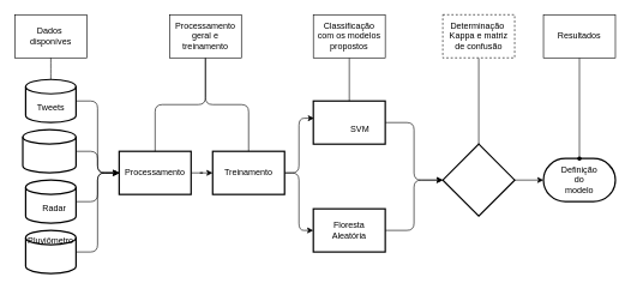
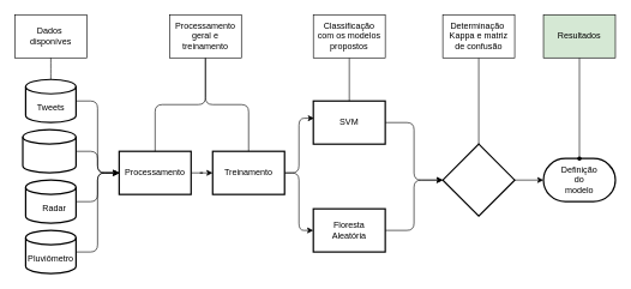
  <mxCell id="0" />
  <mxCell id="1" parent="0" />
  <mxCell id="2" value="" style="orthogonalLoop=1;jettySize=auto;entryX=0;entryY=0.5;entryDx=0;entryDy=0;elbow=vertical;edgeStyle=orthogonalEdgeStyle;spacing=7;spacingTop=0;fontSize=12;html=1;" edge="1" parent="1" source="3" target="11"><mxGeometry relative="1" as="geometry"><mxPoint x="185" y="140" as="targetPoint" /></mxGeometry></mxCell>
  <mxCell id="3" value="" style="strokeWidth=2;shape=mxgraph.flowchart.database;whiteSpace=wrap;spacing=7;spacingTop=0;fontSize=12;html=1;" vertex="1" parent="1"><mxGeometry x="35" y="110" width="70" height="60" as="geometry" /></mxCell>
  <mxCell id="4" value="" style="orthogonalLoop=1;jettySize=auto;elbow=vertical;edgeStyle=orthogonalEdgeStyle;spacing=7;spacingTop=0;fontSize=12;html=1;" edge="1" parent="1" source="5" target="11"><mxGeometry relative="1" as="geometry" /></mxCell>
  <mxCell id="5" value="" style="strokeWidth=2;shape=mxgraph.flowchart.database;whiteSpace=wrap;spacing=7;spacingTop=0;fontSize=12;html=1;" vertex="1" parent="1"><mxGeometry x="31" y="180" width="74" height="60" as="geometry" /></mxCell>
  <mxCell id="6" value="" style="edgeStyle=orthogonalEdgeStyle;orthogonalLoop=1;jettySize=auto;spacing=7;spacingTop=0;fontSize=12;html=1;" edge="1" parent="1" source="7" target="11"><mxGeometry relative="1" as="geometry" /></mxCell>
  <mxCell id="7" value="" style="strokeWidth=2;shape=mxgraph.flowchart.database;whiteSpace=wrap;spacing=7;spacingTop=0;fontSize=12;html=1;" vertex="1" parent="1"><mxGeometry x="35" y="250" width="70" height="60" as="geometry" /></mxCell>
  <mxCell id="8" value="" style="edgeStyle=orthogonalEdgeStyle;orthogonalLoop=1;jettySize=auto;entryX=0;entryY=0.5;entryDx=0;entryDy=0;spacing=7;spacingTop=0;fontSize=12;html=1;" edge="1" parent="1" source="9" target="11"><mxGeometry relative="1" as="geometry"><mxPoint x="215" y="350" as="targetPoint" /></mxGeometry></mxCell>
  <mxCell id="9" value="" style="strokeWidth=2;shape=mxgraph.flowchart.database;whiteSpace=wrap;spacing=7;spacingTop=0;fontSize=12;html=1;" vertex="1" parent="1"><mxGeometry x="35" y="320" width="70" height="60" as="geometry" /></mxCell>
  <mxCell id="10" value="" style="edgeStyle=orthogonalEdgeStyle;orthogonalLoop=1;jettySize=auto;spacing=7;spacingTop=0;fontSize=12;html=1;" edge="1" parent="1" source="11" target="15"><mxGeometry relative="1" as="geometry" /></mxCell>
  <mxCell id="11" value="" style="whiteSpace=wrap;absoluteArcSize=1;arcSize=12;strokeWidth=2;spacing=7;spacingTop=0;fontSize=12;html=1;" vertex="1" parent="1"><mxGeometry x="165" y="210" width="100" height="60" as="geometry" /></mxCell>
  <mxCell id="12" value="" style="edgeStyle=orthogonalEdgeStyle;orthogonalLoop=1;jettySize=auto;entryX=0.01;entryY=0.4;entryDx=0;entryDy=0;entryPerimeter=0;spacing=7;spacingTop=0;fontSize=12;html=1;" edge="1" parent="1" source="15" target="17"><mxGeometry relative="1" as="geometry"><mxPoint x="525" y="240" as="targetPoint" /></mxGeometry></mxCell>
  <mxCell id="13" value="" style="edgeStyle=orthogonalEdgeStyle;orthogonalLoop=1;jettySize=auto;entryX=0;entryY=0.5;entryDx=0;entryDy=0;spacing=7;spacingTop=0;fontSize=12;html=1;" edge="1" parent="1" source="15" target="19"><mxGeometry relative="1" as="geometry"><mxPoint x="345" y="380" as="targetPoint" /></mxGeometry></mxCell>
  <mxCell id="14" value="" style="edgeStyle=orthogonalEdgeStyle;orthogonalLoop=1;jettySize=auto;endArrow=none;endFill=0;entryX=0.5;entryY=1;entryDx=0;entryDy=0;spacing=7;spacingTop=0;fontSize=12;html=1;" edge="1" parent="1" source="15" target="26"><mxGeometry relative="1" as="geometry"><mxPoint x="345" y="100" as="targetPoint" /></mxGeometry></mxCell>
  <mxCell id="15" value="" style="whiteSpace=wrap;absoluteArcSize=1;arcSize=12;strokeWidth=2;spacing=7;spacingTop=0;fontSize=12;html=1;" vertex="1" parent="1"><mxGeometry x="295" y="210" width="100" height="60" as="geometry" /></mxCell>
  <mxCell id="16" value="" style="edgeStyle=orthogonalEdgeStyle;orthogonalLoop=1;jettySize=auto;spacing=7;spacingTop=0;fontSize=12;html=1;" edge="1" parent="1" source="17" target="21"><mxGeometry relative="1" as="geometry" /></mxCell>
  <mxCell id="17" value="" style="whiteSpace=wrap;absoluteArcSize=1;arcSize=12;strokeWidth=2;spacing=7;spacingTop=0;fontSize=12;html=1;" vertex="1" parent="1"><mxGeometry x="435" y="140" width="100" height="60" as="geometry" /></mxCell>
  <mxCell id="18" value="" style="edgeStyle=orthogonalEdgeStyle;orthogonalLoop=1;jettySize=auto;spacing=7;spacingTop=0;fontSize=12;html=1;" edge="1" parent="1" source="19" target="21"><mxGeometry relative="1" as="geometry" /></mxCell>
  <mxCell id="19" value="" style="whiteSpace=wrap;absoluteArcSize=1;arcSize=12;strokeWidth=2;spacing=7;spacingTop=0;fontSize=12;html=1;" vertex="1" parent="1"><mxGeometry x="435" y="290" width="100" height="60" as="geometry" /></mxCell>
  <mxCell id="20" value="" style="edgeStyle=orthogonalEdgeStyle;orthogonalLoop=1;jettySize=auto;spacing=7;spacingTop=0;fontSize=12;html=1;" edge="1" parent="1" source="21" target="22"><mxGeometry relative="1" as="geometry" /></mxCell>
  <mxCell id="21" value="" style="strokeWidth=2;shape=mxgraph.flowchart.decision;whiteSpace=wrap;spacing=7;spacingTop=0;fontSize=12;html=1;" vertex="1" parent="1"><mxGeometry x="615" y="200" width="100" height="100" as="geometry" /></mxCell>
  <mxCell id="22" value="" style="strokeWidth=2;shape=mxgraph.flowchart.terminator;whiteSpace=wrap;spacing=2;fontSize=12;html=1;" vertex="1" parent="1"><mxGeometry x="755" y="220" width="100" height="60" as="geometry" /></mxCell>
  <mxCell id="23" value="Dados &lt;br&gt;disponíves" style="whiteSpace=wrap;align=center;verticalAlign=middle;treeFolding=1;treeMoving=1;newEdgeStyle={&quot;edgeStyle&quot;:&quot;elbowEdgeStyle&quot;,&quot;startArrow&quot;:&quot;none&quot;,&quot;endArrow&quot;:&quot;none&quot;};strokeColor=#000000;spacing=7;spacingTop=0;fontSize=12;html=1;" vertex="1" parent="1"><mxGeometry x="20" y="20" width="100" height="60" as="geometry" /></mxCell>
  <mxCell id="24" value="" style="edgeStyle=elbowEdgeStyle;elbow=vertical;startArrow=none;endArrow=none;exitX=0.5;exitY=0;exitDx=0;exitDy=0;exitPerimeter=0;spacing=7;spacingTop=0;fontSize=12;html=1;" edge="1" target="23" parent="1" source="3"><mxGeometry relative="1" as="geometry"><mxPoint x="315" y="-90" as="sourcePoint" /></mxGeometry></mxCell>
  <mxCell id="25" value="" style="edgeStyle=orthogonalEdgeStyle;orthogonalLoop=1;jettySize=auto;endArrow=none;endFill=0;entryX=0.5;entryY=0;entryDx=0;entryDy=0;spacing=7;spacingTop=0;fontSize=12;html=1;" edge="1" parent="1" source="26" target="11"><mxGeometry relative="1" as="geometry"><mxPoint x="265" y="190" as="targetPoint" /></mxGeometry></mxCell>
  <mxCell id="26" value="Processamento geral e treinamento" style="whiteSpace=wrap;align=center;verticalAlign=middle;treeFolding=1;treeMoving=1;newEdgeStyle={&quot;edgeStyle&quot;:&quot;elbowEdgeStyle&quot;,&quot;startArrow&quot;:&quot;none&quot;,&quot;endArrow&quot;:&quot;none&quot;};strokeColor=#000000;spacing=7;spacingTop=0;fontSize=12;html=1;" vertex="1" parent="1"><mxGeometry x="235" y="20" width="100" height="60" as="geometry" /></mxCell>
  <mxCell id="27" value="" style="edgeStyle=orthogonalEdgeStyle;orthogonalLoop=1;jettySize=auto;endArrow=none;endFill=0;spacing=7;spacingTop=0;fontSize=12;html=1;" edge="1" parent="1" source="28" target="17"><mxGeometry relative="1" as="geometry" /></mxCell>
  <mxCell id="28" value="Classificação com os modelos propostos" style="whiteSpace=wrap;align=center;verticalAlign=middle;treeFolding=1;treeMoving=1;newEdgeStyle={&quot;edgeStyle&quot;:&quot;elbowEdgeStyle&quot;,&quot;startArrow&quot;:&quot;none&quot;,&quot;endArrow&quot;:&quot;none&quot;};strokeColor=#000000;spacing=7;spacingTop=0;fontSize=12;html=1;" vertex="1" parent="1"><mxGeometry x="435" y="20" width="100" height="60" as="geometry" /></mxCell>
  <mxCell id="29" value="" style="edgeStyle=orthogonalEdgeStyle;orthogonalLoop=1;jettySize=auto;endArrow=none;endFill=0;entryX=0.5;entryY=0;entryDx=0;entryDy=0;entryPerimeter=0;spacing=7;spacingTop=0;fontSize=12;html=1;" edge="1" parent="1" source="30" target="21"><mxGeometry relative="1" as="geometry"><mxPoint x="665" y="190" as="targetPoint" /></mxGeometry></mxCell>
- <mxCell id="30" value="Determinação &lt;br&gt;Kappa e matriz de confusão" style="whiteSpace=wrap;align=center;verticalAlign=middle;treeFolding=1;treeMoving=1;newEdgeStyle={&quot;edgeStyle&quot;:&quot;elbowEdgeStyle&quot;,&quot;startArrow&quot;:&quot;none&quot;,&quot;endArrow&quot;:&quot;none&quot;};strokeColor=#000000;spacing=7;spacingTop=0;fontSize=12;html=1;dashed=1;" vertex="1" parent="1"><mxGeometry x="615" y="20" width="100" height="60" as="geometry" /></mxCell>
+ <mxCell id="30" value="Determinação &lt;br&gt;Kappa e matriz de confusão" style="whiteSpace=wrap;align=center;verticalAlign=middle;treeFolding=1;treeMoving=1;newEdgeStyle={&quot;edgeStyle&quot;:&quot;elbowEdgeStyle&quot;,&quot;startArrow&quot;:&quot;none&quot;,&quot;endArrow&quot;:&quot;none&quot;};strokeColor=#000000;spacing=7;spacingTop=0;fontSize=12;html=1;" vertex="1" parent="1"><mxGeometry x="615" y="20" width="100" height="60" as="geometry" /></mxCell>
  <mxCell id="31" value="" style="edgeStyle=orthogonalEdgeStyle;orthogonalLoop=1;jettySize=auto;endArrow=none;endFill=0;spacing=7;spacingTop=0;fontSize=12;html=1;" edge="1" parent="1" source="32" target="33"><mxGeometry relative="1" as="geometry" /></mxCell>
- <mxCell id="32" value="Resultados" style="whiteSpace=wrap;align=center;verticalAlign=middle;treeFolding=1;treeMoving=1;newEdgeStyle={&quot;edgeStyle&quot;:&quot;elbowEdgeStyle&quot;,&quot;startArrow&quot;:&quot;none&quot;,&quot;endArrow&quot;:&quot;none&quot;};strokeColor=#000000;spacing=2;fontSize=12;html=1;" vertex="1" parent="1"><mxGeometry x="755" y="20" width="100" height="60" as="geometry" /></mxCell>
+ <mxCell id="32" value="Resultados" style="whiteSpace=wrap;align=center;verticalAlign=middle;treeFolding=1;treeMoving=1;newEdgeStyle={&quot;edgeStyle&quot;:&quot;elbowEdgeStyle&quot;,&quot;startArrow&quot;:&quot;none&quot;,&quot;endArrow&quot;:&quot;none&quot;};strokeColor=#000000;spacing=2;fontSize=12;html=1;fillColor=#d5e8d4;" vertex="1" parent="1"><mxGeometry x="755" y="20" width="100" height="60" as="geometry" /></mxCell>
  <mxCell id="33" value="" style="shape=waypoint;size=6;pointerEvents=1;points=[];fillColor=#ffffff;resizable=0;rotatable=0;perimeter=centerPerimeter;snapToPoint=1;spacing=7;spacingTop=0;fontSize=12;html=1;" vertex="1" parent="1"><mxGeometry x="785" y="200" width="40" height="40" as="geometry" /></mxCell>
  <mxCell id="34" value="Tweets" style="text;strokeColor=none;fillColor=none;align=center;verticalAlign=middle;whiteSpace=wrap;spacing=7;spacingTop=0;fontSize=12;html=1;" vertex="1" parent="1"><mxGeometry x="50" y="140" width="40" height="20" as="geometry" /></mxCell>
  <mxCell id="35" value="Radar" style="text;strokeColor=none;fillColor=none;align=center;verticalAlign=middle;whiteSpace=wrap;fontSize=12;spacing=7;spacingTop=0;html=1;" vertex="1" parent="1"><mxGeometry x="50" y="280" width="50" height="20" as="geometry" /></mxCell>
- <mxCell id="36" value="Pluviômetro" style="text;strokeColor=none;fillColor=none;align=center;verticalAlign=middle;whiteSpace=wrap;fontSize=12;spacing=7;spacingTop=0;html=1;" vertex="1" parent="1"><mxGeometry x="50" y="325" width="40" height="20" as="geometry" /></mxCell>
+ <mxCell id="36" value="Pluviômetro" style="text;strokeColor=none;fillColor=none;align=center;verticalAlign=middle;whiteSpace=wrap;fontSize=12;spacing=7;spacingTop=0;html=1;" vertex="1" parent="1"><mxGeometry x="50" y="350" width="40" height="20" as="geometry" /></mxCell>
  <mxCell id="37" value="Treinamento" style="text;strokeColor=none;fillColor=none;align=center;verticalAlign=middle;whiteSpace=wrap;fontSize=12;spacing=7;spacingTop=0;html=1;" vertex="1" parent="1"><mxGeometry x="325" y="230" width="40" height="20" as="geometry" /></mxCell>
- <mxCell id="38" value="SVM" style="text;strokeColor=none;fillColor=none;align=center;verticalAlign=middle;whiteSpace=wrap;fontSize=12;spacing=7;spacingTop=0;html=1;" vertex="1" parent="1"><mxGeometry x="480" y="170" width="40" height="20" as="geometry" /></mxCell>
+ <mxCell id="38" value="SVM" style="text;strokeColor=none;fillColor=none;align=center;verticalAlign=middle;whiteSpace=wrap;fontSize=12;spacing=7;spacingTop=0;html=1;" vertex="1" parent="1"><mxGeometry x="465" y="160" width="40" height="20" as="geometry" /></mxCell>
  <mxCell id="39" value="Floresta Aleatória" style="text;strokeColor=none;fillColor=none;align=center;verticalAlign=middle;whiteSpace=wrap;fontSize=12;spacing=7;spacingTop=0;html=1;" vertex="1" parent="1"><mxGeometry x="465" y="310" width="40" height="20" as="geometry" /></mxCell>
  <mxCell id="40" value="Definição do modelo" style="text;strokeColor=none;fillColor=none;align=center;verticalAlign=middle;whiteSpace=wrap;fontSize=12;spacing=7;spacingTop=0;html=1;" vertex="1" parent="1"><mxGeometry x="785" y="240" width="40" height="20" as="geometry" /></mxCell>
  <mxCell id="41" value="Processamento" style="text;strokeColor=none;fillColor=none;align=center;verticalAlign=middle;whiteSpace=wrap;fontSize=12;spacing=7;spacingTop=0;html=1;" vertex="1" parent="1"><mxGeometry x="195" y="230" width="40" height="20" as="geometry" /></mxCell>
